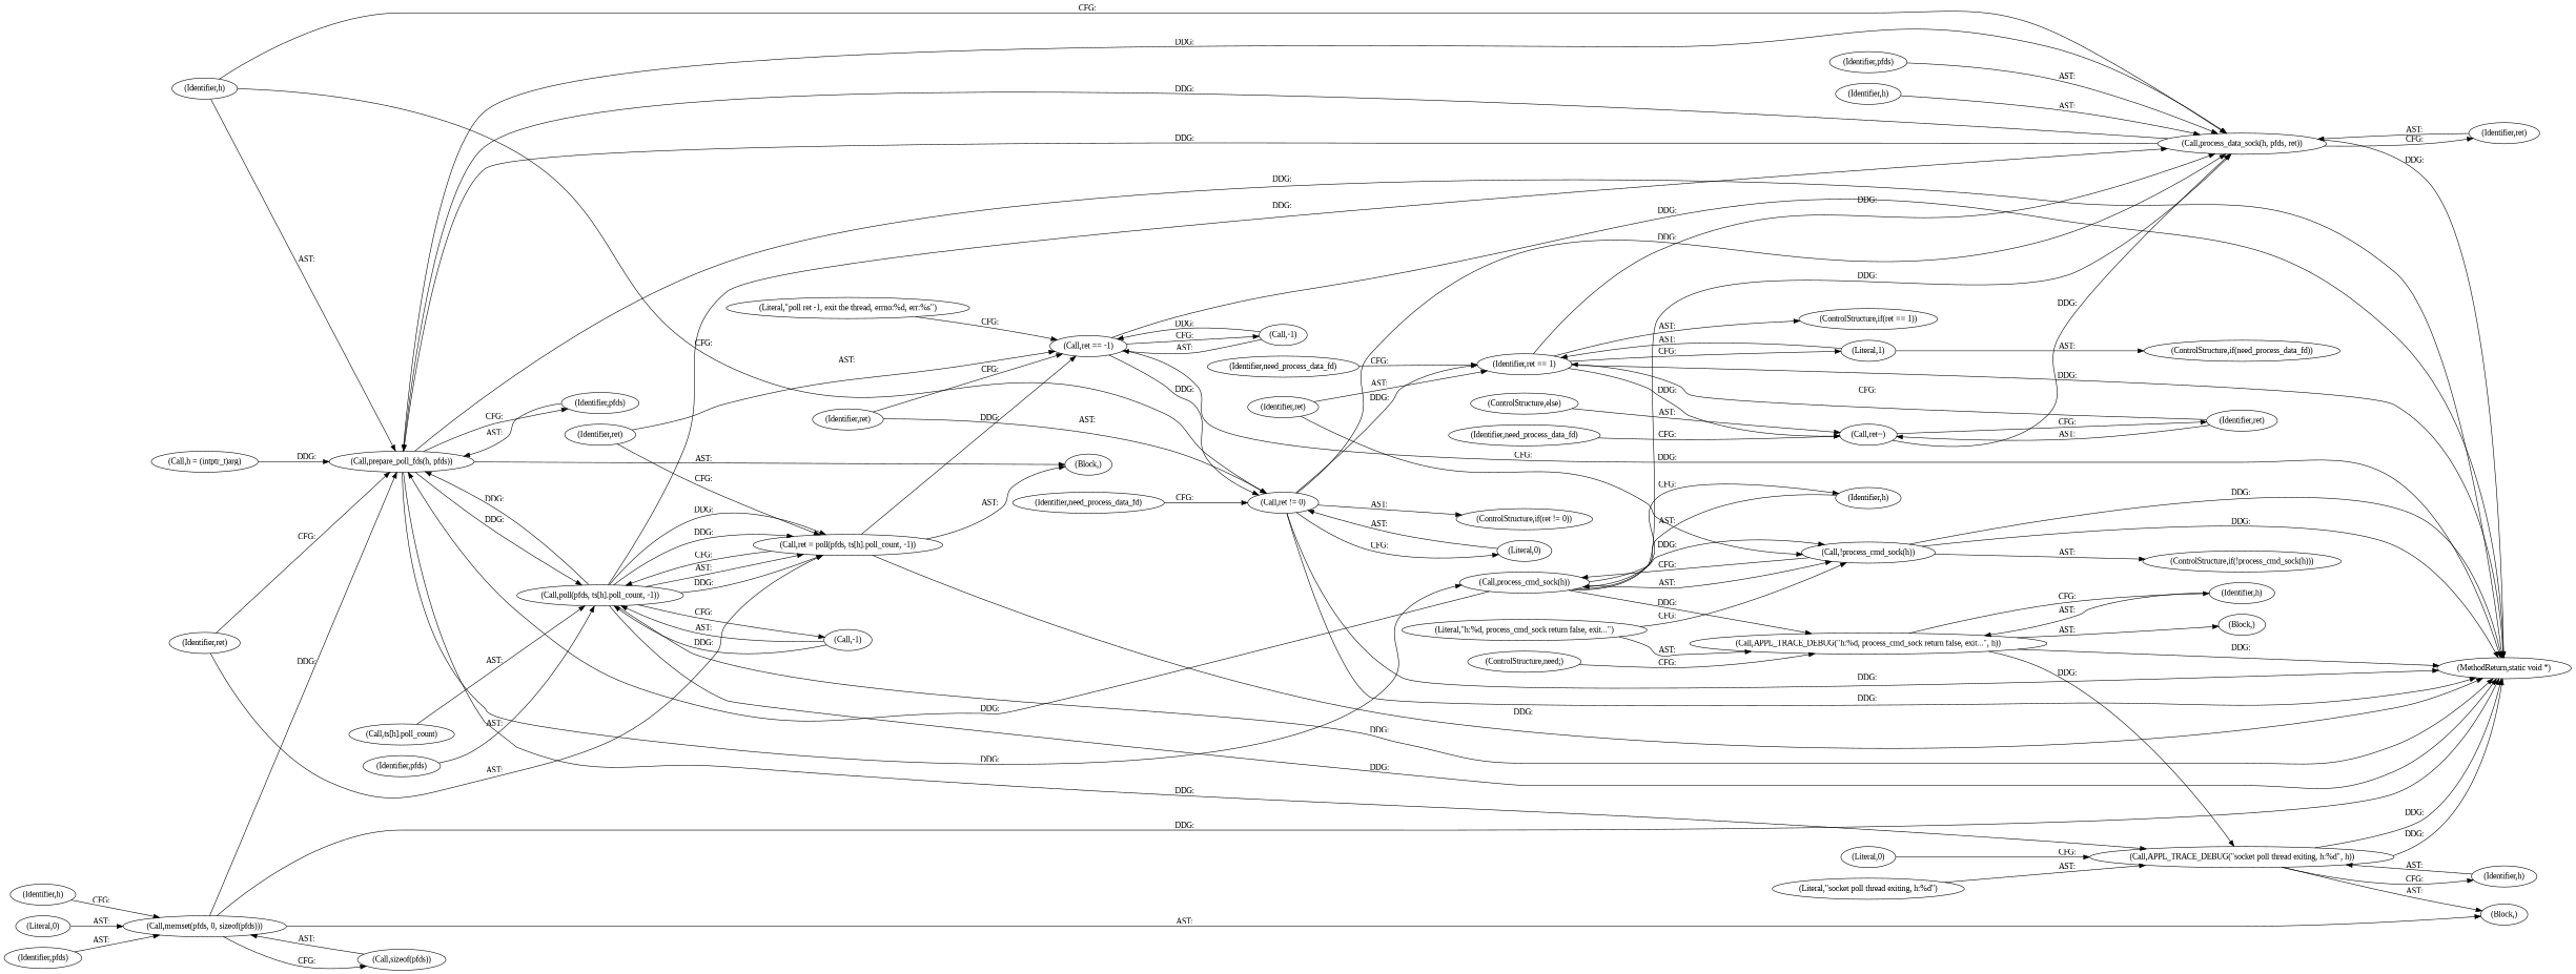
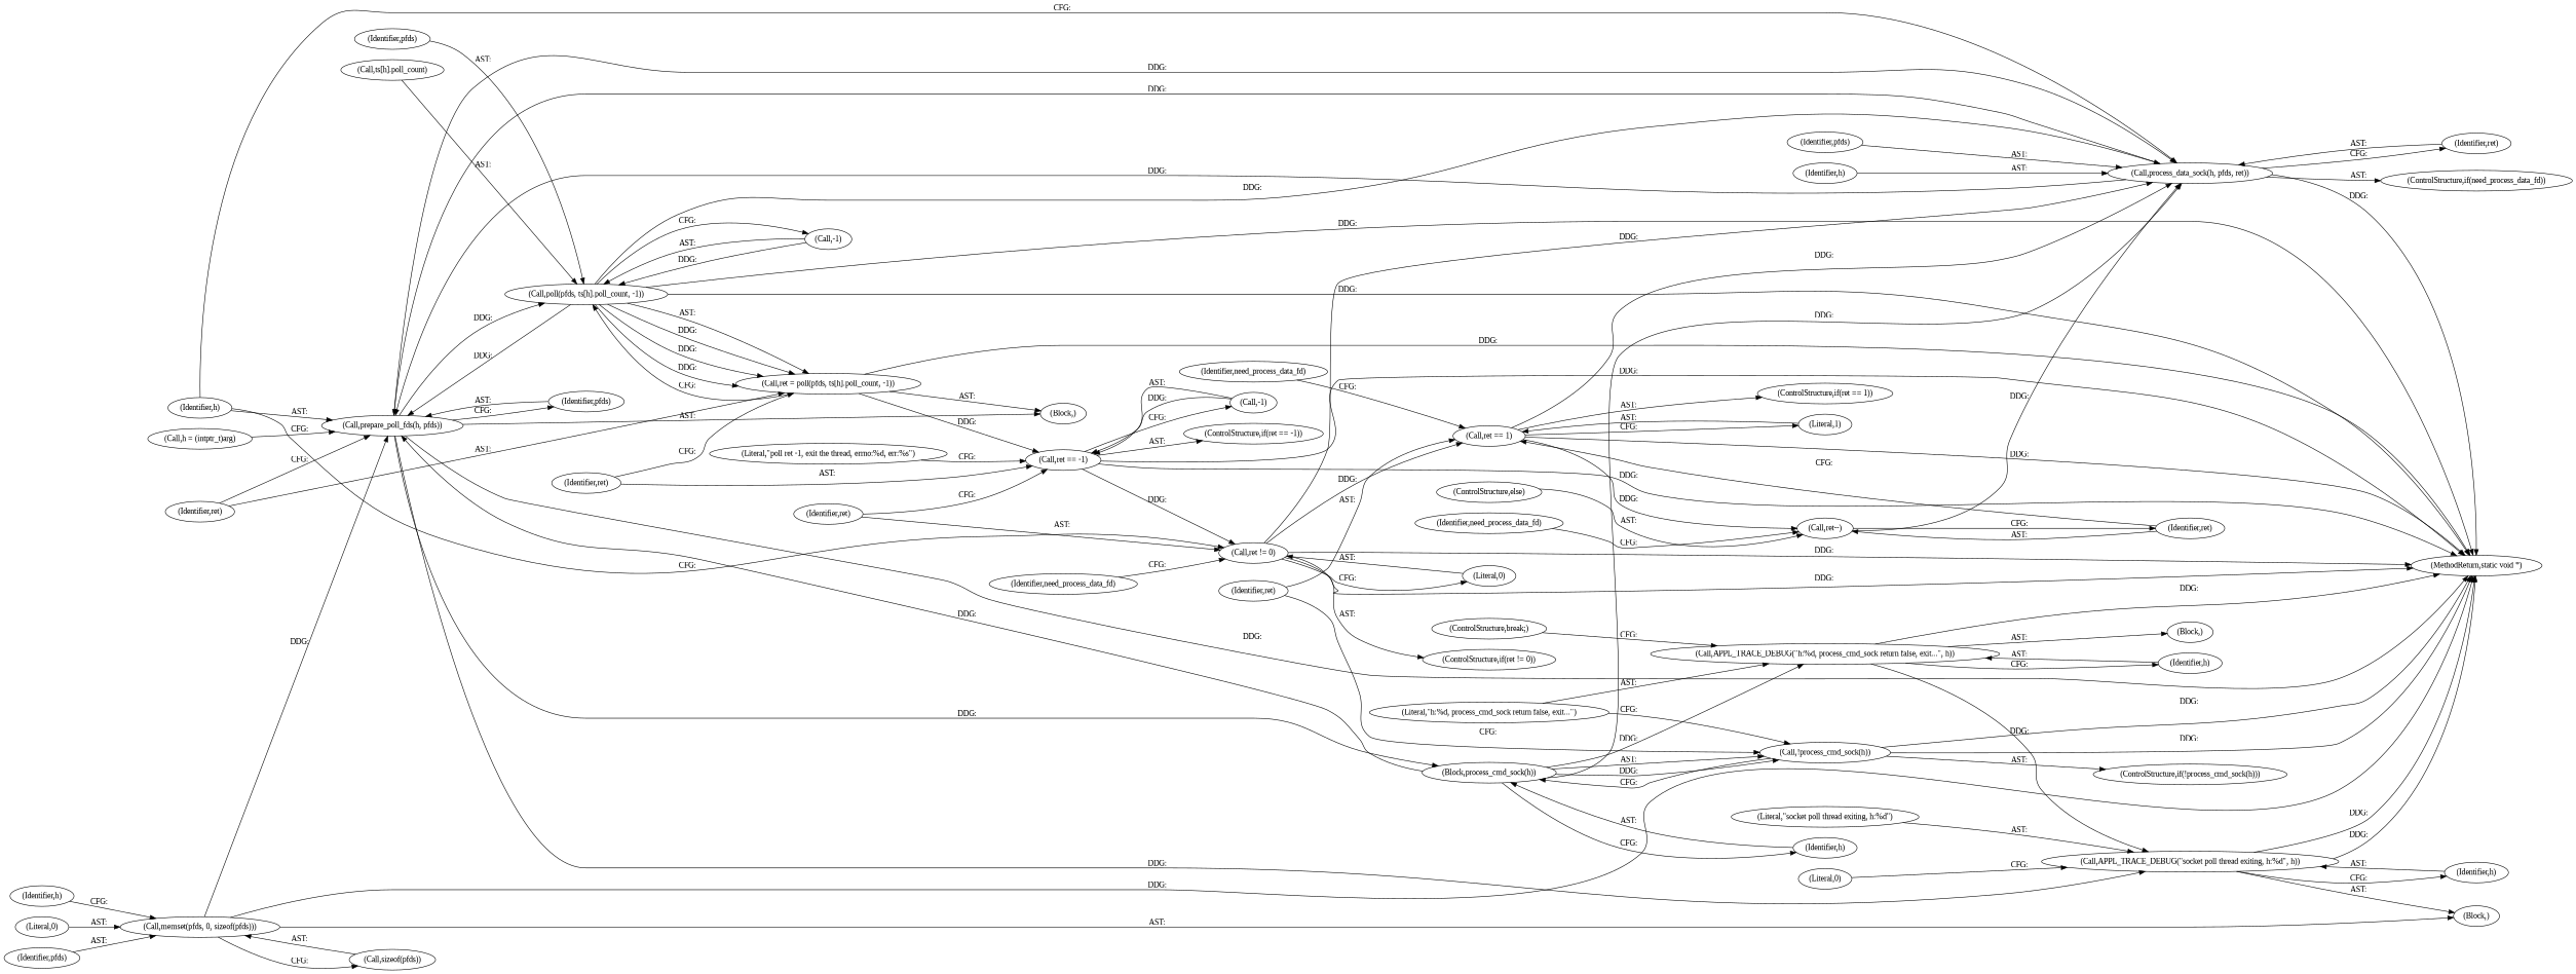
  digraph {
    fontname="Liberation Serif"
    rankdir=LR
    node [fontname="Liberation Serif"]
    edge [fontname="Liberation Serif"]
    n1 [label="(Call,memset(pfds, 0, sizeof(pfds)))"]
    n2 [label="(Call,prepare_poll_fds(h, pfds))"]
    n3 [label="(Block,)"]
    n4 [label="(Call,sizeof(pfds))"]
    n5 [label="(MethodReturn,static void *)"]
    n6 [label="(Call,poll(pfds, ts[h].poll_count, -1))"]
    n7 [label="(Call,process_data_sock(h, pfds, ret))"]
-   n8 [label="(Call,process_cmd_sock(h))"]
+   n8 [label="(Block,process_cmd_sock(h))"]
    n9 [label="(Call,APPL_TRACE_DEBUG(\"socket poll thread exiting, h:%d\", h))"]
    n10 [label="(Block,)"]
    n11 [label="(Identifier,pfds)"]
    n12 [label="(Call,ret = poll(pfds, ts[h].poll_count, -1))"]
    n13 [label="(Call,-1)"]
    n14 [label="(Identifier,ret)"]
    n15 [label="(ControlStructure,if(need_process_data_fd))"]
    n16 [label="(Call,!process_cmd_sock(h))"]
    n17 [label="(Call,APPL_TRACE_DEBUG(\"h:%d, process_cmd_sock return false, exit...\", h))"]
    n18 [label="(Identifier,h)"]
    n19 [label="(Identifier,h)"]
    n20 [label="(Call,ret == -1)"]
    n21 [label="(Call,ret != 0)"]
    n22 [label="(Call,-1)"]
-   n24 [label="(Identifier,ret == 1)"]
+   n23 [label="(ControlStructure,if(ret == -1))"]
+   n24 [label="(Call,ret == 1)"]
    n25 [label="(ControlStructure,if(ret != 0))"]
    n26 [label="(Literal,0)"]
    n27 [label="(Call,ret--)"]
    n28 [label="(Literal,1)"]
    n29 [label="(ControlStructure,if(ret == 1))"]
    n30 [label="(Identifier,ret)"]
    n31 [label="(ControlStructure,else)"]
    n32 [label="(ControlStructure,if(!process_cmd_sock(h)))"]
    n33 [label="(Identifier,h)"]
    n34 [label="(Block,)"]
    n35 [label="(Identifier,pfds)"]
-   n36 [label="(ControlStructure,need;)"]
+   n36 [label="(ControlStructure,break;)"]
    n37 [label="(Identifier,need_process_data_fd)"]
    n38 [label="(Identifier,pfds)"]
    n39 [label="(Identifier,h)"]
    n40 [label="(Identifier,need_process_data_fd)"]
    n41 [label="(Literal,\"h:%d, process_cmd_sock return false, exit...\")"]
    n42 [label="(Literal,\"poll ret -1, exit the thread, errno:%d, err:%s\")"]
    n43 [label="(Literal,0)"]
    n44 [label="(Literal,\"socket poll thread exiting, h:%d\")"]
    n45 [label="(Identifier,h)"]
    n46 [label="(Identifier,h)"]
    n47 [label="(Identifier,ret)"]
    n48 [label="(Identifier,ret)"]
    n49 [label="(Literal,0)"]
    n50 [label="(Identifier,ret)"]
    n51 [label="(Identifier,need_process_data_fd)"]
    n52 [label="(Identifier,pfds)"]
    n53 [label="(Call,ts[h].poll_count)"]
    n54 [label="(Call,h = (intptr_t)arg)"]
    n55 [label="(Identifier,ret)"]
    n1 -> n2 [label="DDG: "]
    n1 -> n3 [label="AST: "]
    n1 -> n4 [label="CFG: "]
    n1 -> n5 [label="DDG: "]
    n2 -> n5 [label="DDG: "]
    n2 -> n6 [label="DDG: "]
    n2 -> n7 [label="DDG: "]
    n2 -> n8 [label="DDG: "]
    n2 -> n9 [label="DDG: "]
    n2 -> n10 [label="AST: "]
    n2 -> n11 [label="CFG: "]
    n4 -> n1 [label="AST: "]
    n6 -> n2 [label="DDG: "]
    n6 -> n5 [label="DDG: "]
    n6 -> n5 [label="DDG: "]
    n6 -> n7 [label="DDG: "]
    n6 -> n12 [label="AST: "]
    n6 -> n12 [label="DDG: "]
    n6 -> n12 [label="DDG: "]
    n6 -> n12 [label="DDG: "]
    n6 -> n13 [label="CFG: "]
    n7 -> n2 [label="DDG: "]
    n7 -> n2 [label="DDG: "]
    n7 -> n5 [label="DDG: "]
    n7 -> n14 [label="CFG: "]
-   n28 -> n15 [label="AST: "]
+   n7 -> n15 [label="AST: "]
    n8 -> n2 [label="DDG: "]
    n8 -> n7 [label="DDG: "]
    n8 -> n16 [label="AST: "]
    n8 -> n16 [label="DDG: "]
    n8 -> n17 [label="DDG: "]
    n8 -> n18 [label="CFG: "]
    n9 -> n3 [label="AST: "]
    n9 -> n5 [label="DDG: "]
    n9 -> n5 [label="DDG: "]
    n9 -> n19 [label="CFG: "]
    n11 -> n2 [label="AST: "]
    n12 -> n5 [label="DDG: "]
    n12 -> n6 [label="CFG: "]
    n12 -> n10 [label="AST: "]
    n12 -> n20 [label="DDG: "]
    n13 -> n6 [label="AST: "]
    n13 -> n6 [label="DDG: "]
    n14 -> n7 [label="AST: "]
    n16 -> n5 [label="DDG: "]
    n16 -> n5 [label="DDG: "]
    n16 -> n8 [label="CFG: "]
    n16 -> n32 [label="AST: "]
    n17 -> n5 [label="DDG: "]
    n17 -> n9 [label="DDG: "]
    n17 -> n33 [label="CFG: "]
    n17 -> n34 [label="AST: "]
    n18 -> n8 [label="AST: "]
    n19 -> n9 [label="AST: "]
    n20 -> n5 [label="DDG: "]
    n20 -> n5 [label="DDG: "]
    n20 -> n21 [label="DDG: "]
    n20 -> n22 [label="CFG: "]
+   n20 -> n23 [label="AST: "]
    n21 -> n5 [label="DDG: "]
    n21 -> n5 [label="DDG: "]
    n21 -> n7 [label="DDG: "]
    n21 -> n24 [label="DDG: "]
    n21 -> n25 [label="AST: "]
    n21 -> n26 [label="CFG: "]
    n22 -> n20 [label="AST: "]
    n22 -> n20 [label="DDG: "]
    n24 -> n5 [label="DDG: "]
    n24 -> n7 [label="DDG: "]
    n24 -> n27 [label="DDG: "]
    n24 -> n28 [label="CFG: "]
    n24 -> n29 [label="AST: "]
    n26 -> n21 [label="AST: "]
    n27 -> n7 [label="DDG: "]
    n27 -> n30 [label="CFG: "]
    n28 -> n24 [label="AST: "]
    n30 -> n24 [label="CFG: "]
    n30 -> n27 [label="AST: "]
    n31 -> n27 [label="AST: "]
    n33 -> n17 [label="AST: "]
    n35 -> n7 [label="AST: "]
    n36 -> n17 [label="CFG: "]
    n37 -> n24 [label="CFG: "]
    n38 -> n6 [label="AST: "]
    n39 -> n7 [label="AST: "]
    n40 -> n27 [label="CFG: "]
    n41 -> n16 [label="CFG: "]
    n41 -> n17 [label="AST: "]
    n42 -> n20 [label="CFG: "]
    n43 -> n9 [label="CFG: "]
    n44 -> n9 [label="AST: "]
    n45 -> n1 [label="CFG: "]
    n46 -> n2 [label="AST: "]
    n46 -> n7 [label="CFG: "]
    n46 -> n21 [label="CFG: "]
    n47 -> n12 [label="CFG: "]
    n47 -> n20 [label="AST: "]
    n48 -> n20 [label="CFG: "]
    n48 -> n21 [label="AST: "]
    n49 -> n1 [label="AST: "]
    n50 -> n2 [label="CFG: "]
    n50 -> n12 [label="AST: "]
    n51 -> n21 [label="CFG: "]
    n52 -> n1 [label="AST: "]
    n53 -> n6 [label="AST: "]
-   n54 -> n2 [label="DDG: "]
+   n54 -> n2 [label="CFG: "]
    n55 -> n16 [label="CFG: "]
    n55 -> n24 [label="AST: "]
  }
